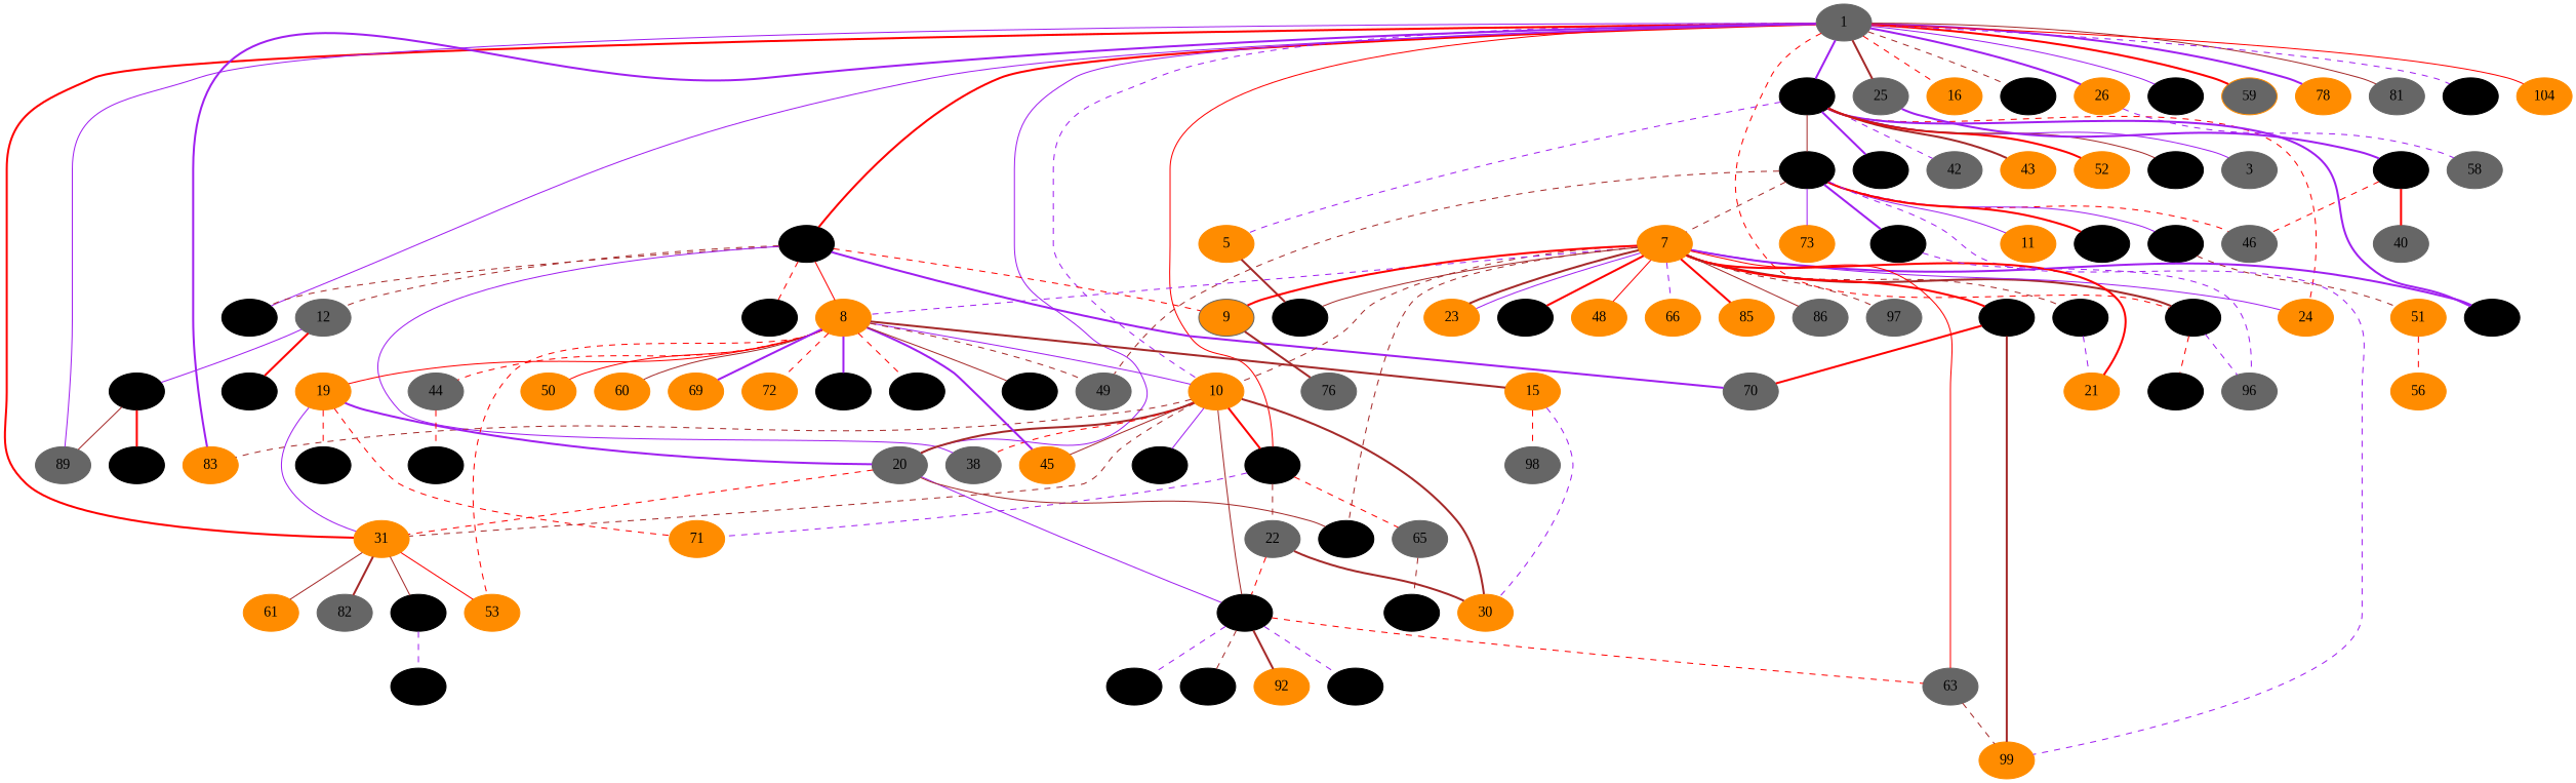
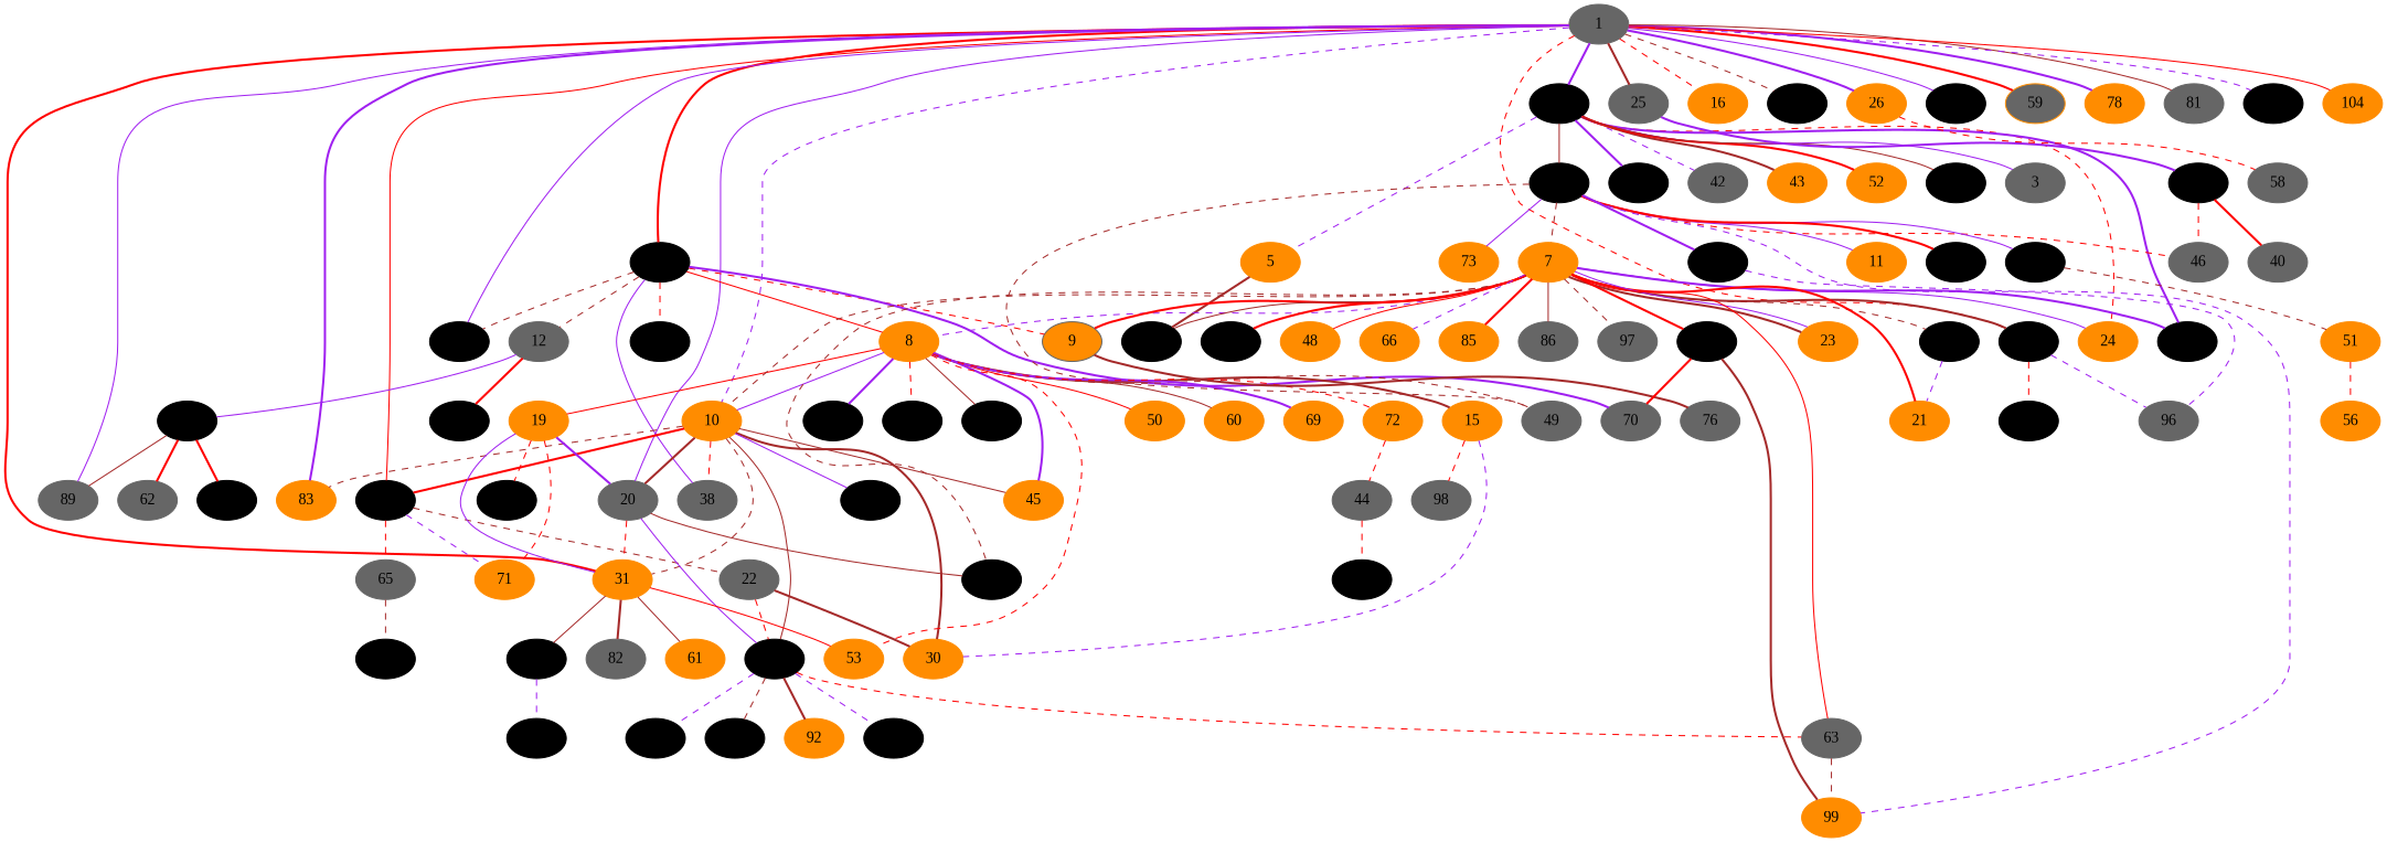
  graph {
    fontname="Liberation Serif"
    node [color=black fontname="Liberation Serif" style=filled]
    edge [color=red fontname="Liberation Serif" style=dashed]
    1 [color=gray40]
    2
    6
    10 [color=darkorange]
    13
    16 [color=darkorange]
    17
    20 [color=gray40]
    25 [color=gray40]
    26 [color=darkorange]
    31 [color=darkorange]
    34
    37
    59 [color=darkorange fillcolor=gray40]
    78 [color=darkorange]
    81 [color=gray40]
    83 [color=darkorange]
    87
    88
    89 [color=gray40]
    n21 [color=darkorange label=104]
    3 [color=gray40]
    4
    5 [color=darkorange]
    14
    24 [color=darkorange]
    28
    42 [color=gray40]
    43 [color=darkorange]
    52 [color=darkorange]
    55
    8 [color=darkorange]
    9 [color=gray40 fillcolor=darkorange]
    12 [color=gray40]
    38 [color=gray40]
    70 [color=gray40]
    95
    45 [color=darkorange]
    30 [color=darkorange]
    32
    84
    22 [color=gray40]
    65 [color=gray40]
    71 [color=darkorange]
    39
    33
    58 [color=gray40]
    53 [color=darkorange]
    61 [color=darkorange]
    75
    82 [color=gray40]
    57
    96 [color=gray40]
    7 [color=darkorange]
    11 [color=darkorange]
    46 [color=gray40]
    47
    49 [color=gray40]
    64
    73 [color=darkorange]
    90
    99 [color=darkorange]
    54
    18
    21 [color=darkorange]
    23 [color=darkorange]
    27
    36
    48 [color=darkorange]
    63 [color=gray40]
    66 [color=darkorange]
    85 [color=darkorange]
    86 [color=gray40]
    97 [color=gray40]
    51 [color=darkorange]
    15 [color=darkorange]
    19 [color=darkorange]
    29
    35
    44 [color=gray40]
    50 [color=darkorange]
    60 [color=darkorange]
    69 [color=darkorange]
    72 [color=darkorange]
    79
    76 [color=gray40]
    41
    67
    98 [color=gray40]
    100
    77
    68
    74
    92 [color=darkorange]
    93
+   62 [color=gray40]
    94
    80
    40 [color=gray40]
    91
    56 [color=darkorange]
    1 -- 2 [color=purple style=bold]
    1 -- 6 [style=bold]
    1 -- 10 [color=purple]
    1 -- 13 [style=solid]
    1 -- 16
    1 -- 17 [color=brown]
    1 -- 20 [color=purple style=solid]
    1 -- 25 [color=brown style=bold]
    1 -- 26 [color=purple style=bold]
    1 -- 31 [style=bold]
    1 -- 34 [color=purple style=solid]
    1 -- 37
    1 -- 59 [style=bold]
    1 -- 78 [color=purple style=bold]
    1 -- 81 [color=brown style=solid]
    1 -- 83 [color=purple style=bold]
    1 -- 87 [color=purple]
    1 -- 88 [color=purple style=solid]
    1 -- 89 [color=purple style=solid]
    1 -- n21 [style=solid]
    2 -- 3 [color=purple style=solid]
    2 -- 4 [color=brown style=solid]
    2 -- 5 [color=purple]
    2 -- 14 [color=purple style=bold]
    2 -- 24
    2 -- 28 [color=purple style=bold]
    2 -- 42 [color=purple]
    2 -- 43 [color=brown style=bold]
    2 -- 52 [style=bold]
    2 -- 55 [color=brown style=solid]
    6 -- 88 [color=brown]
    6 -- 8 [style=solid]
    6 -- 9
    6 -- 12 [color=brown]
    6 -- 38 [color=purple style=solid]
    6 -- 70 [color=purple style=bold]
    6 -- 95
    10 -- 13 [style=bold]
    10 -- 20 [color=brown style=bold]
    10 -- 31 [color=brown]
    10 -- 83 [color=brown]
    10 -- 38
    10 -- 45 [color=brown style=solid]
    10 -- 30 [color=brown style=bold]
    10 -- 32 [color=brown style=solid]
    10 -- 84 [color=purple style=solid]
    13 -- 22 [color=brown]
    13 -- 65
    13 -- 71 [color=purple]
    20 -- 31
    20 -- 32 [color=purple style=solid]
    20 -- 39 [color=brown style=solid]
    25 -- 33 [color=purple style=bold]
-   26 -- 58 [color=purple]
+   26 -- 58
    31 -- 53 [style=solid]
    31 -- 61 [color=brown style=solid]
    31 -- 75 [color=brown style=solid]
    31 -- 82 [color=brown style=bold]
    37 -- 57
    37 -- 96 [color=purple]
    4 -- 7 [color=brown]
    4 -- 11 [color=purple style=solid]
    4 -- 46
    4 -- 47 [color=purple style=solid]
    4 -- 49 [color=brown]
    4 -- 64 [style=bold]
    4 -- 73 [color=purple style=solid]
    4 -- 90 [color=purple style=bold]
    4 -- 99 [color=purple]
    5 -- 54 [color=brown style=bold]
    8 -- 10 [color=purple style=solid]
    8 -- 45 [color=purple style=bold]
    8 -- 53
    8 -- 49 [color=brown]
    8 -- 15 [color=brown style=bold]
    8 -- 19 [style=solid]
    8 -- 29
    8 -- 35 [color=brown style=solid]
-   8 -- 44
+   72 -- 44
    8 -- 50 [style=solid]
    8 -- 60 [color=brown style=solid]
    8 -- 69 [color=purple style=bold]
    8 -- 72
    8 -- 79 [color=purple style=bold]
    9 -- 76 [color=brown style=bold]
    12 -- 41 [color=purple style=solid]
    12 -- 67 [style=bold]
    32 -- 63
    32 -- 68 [color=purple]
    32 -- 74 [color=brown]
    32 -- 92 [color=brown style=bold]
    32 -- 93 [color=purple]
    22 -- 30 [color=brown style=bold]
    22 -- 32
    65 -- 80 [color=brown]
    33 -- 46
    33 -- 40 [style=bold]
    75 -- 91 [color=purple]
    7 -- 10 [color=brown]
    7 -- 37 [color=brown style=bold]
    7 -- 24 [color=purple style=solid]
    7 -- 28 [color=purple style=bold]
    7 -- 8 [color=purple]
    7 -- 9 [style=bold]
    7 -- 39 [color=brown]
    7 -- 54 [color=brown style=solid]
    7 -- 18 [color=brown]
    7 -- 21 [style=bold]
    7 -- 23 [color=brown style=bold]
    7 -- 23 [color=purple style=solid]
    7 -- 27 [style=bold]
    7 -- 36 [style=bold]
    7 -- 48 [style=solid]
    7 -- 63 [style=solid]
    7 -- 66 [color=purple]
    7 -- 85 [style=bold]
    7 -- 86 [color=brown style=solid]
    7 -- 97 [color=brown]
    47 -- 51 [color=brown]
    90 -- 96 [color=purple]
    18 -- 21 [color=purple]
    27 -- 70 [style=bold]
    27 -- 99 [color=brown style=bold]
    63 -- 99 [color=brown]
    51 -- 56
    15 -- 30 [color=purple]
    15 -- 98
    19 -- 20 [color=purple style=bold]
    19 -- 31 [color=purple style=solid]
    19 -- 71
    19 -- 100
    44 -- 77
    41 -- 89 [color=brown style=solid]
+   41 -- 62 [style=bold]
    41 -- 94 [style=bold]
  }
